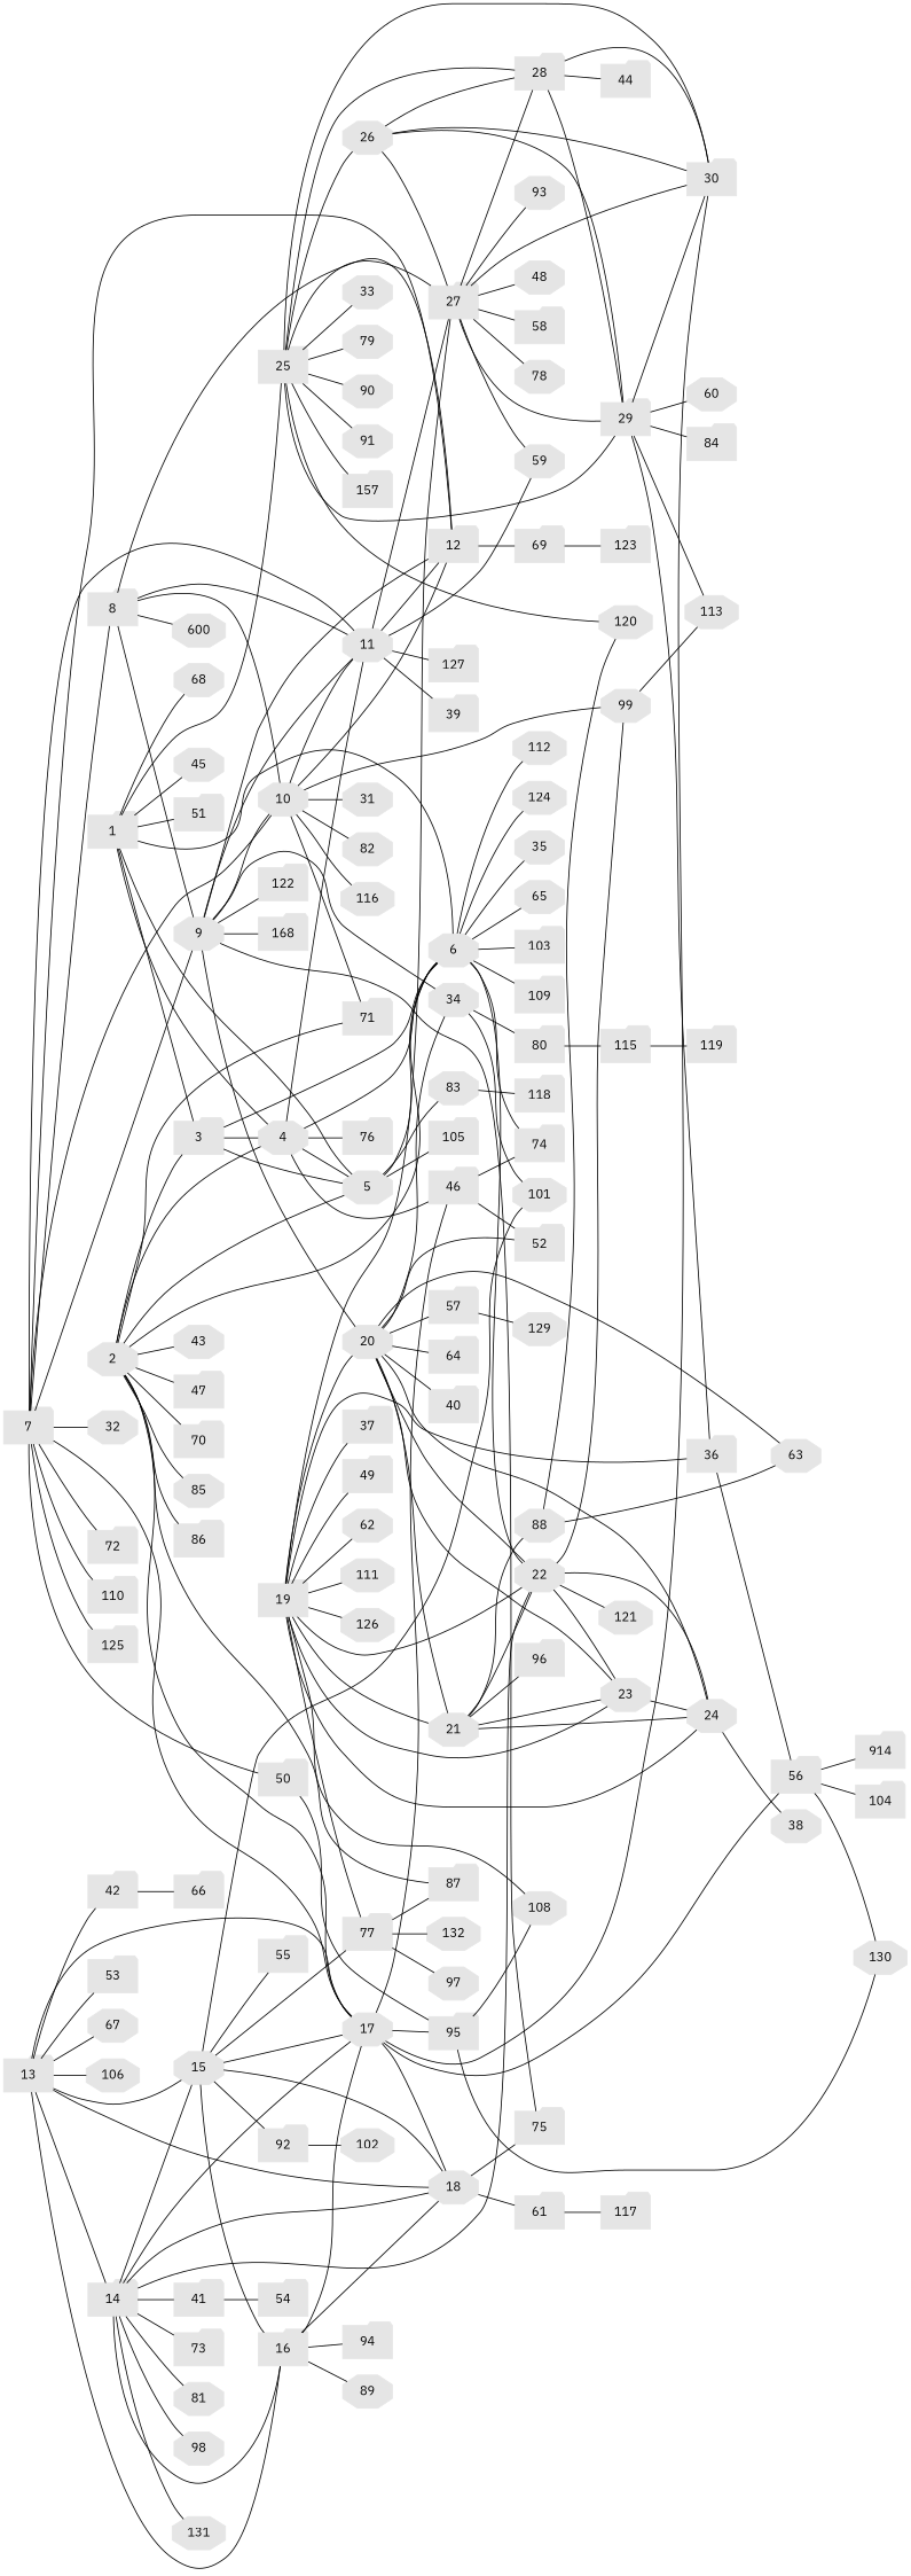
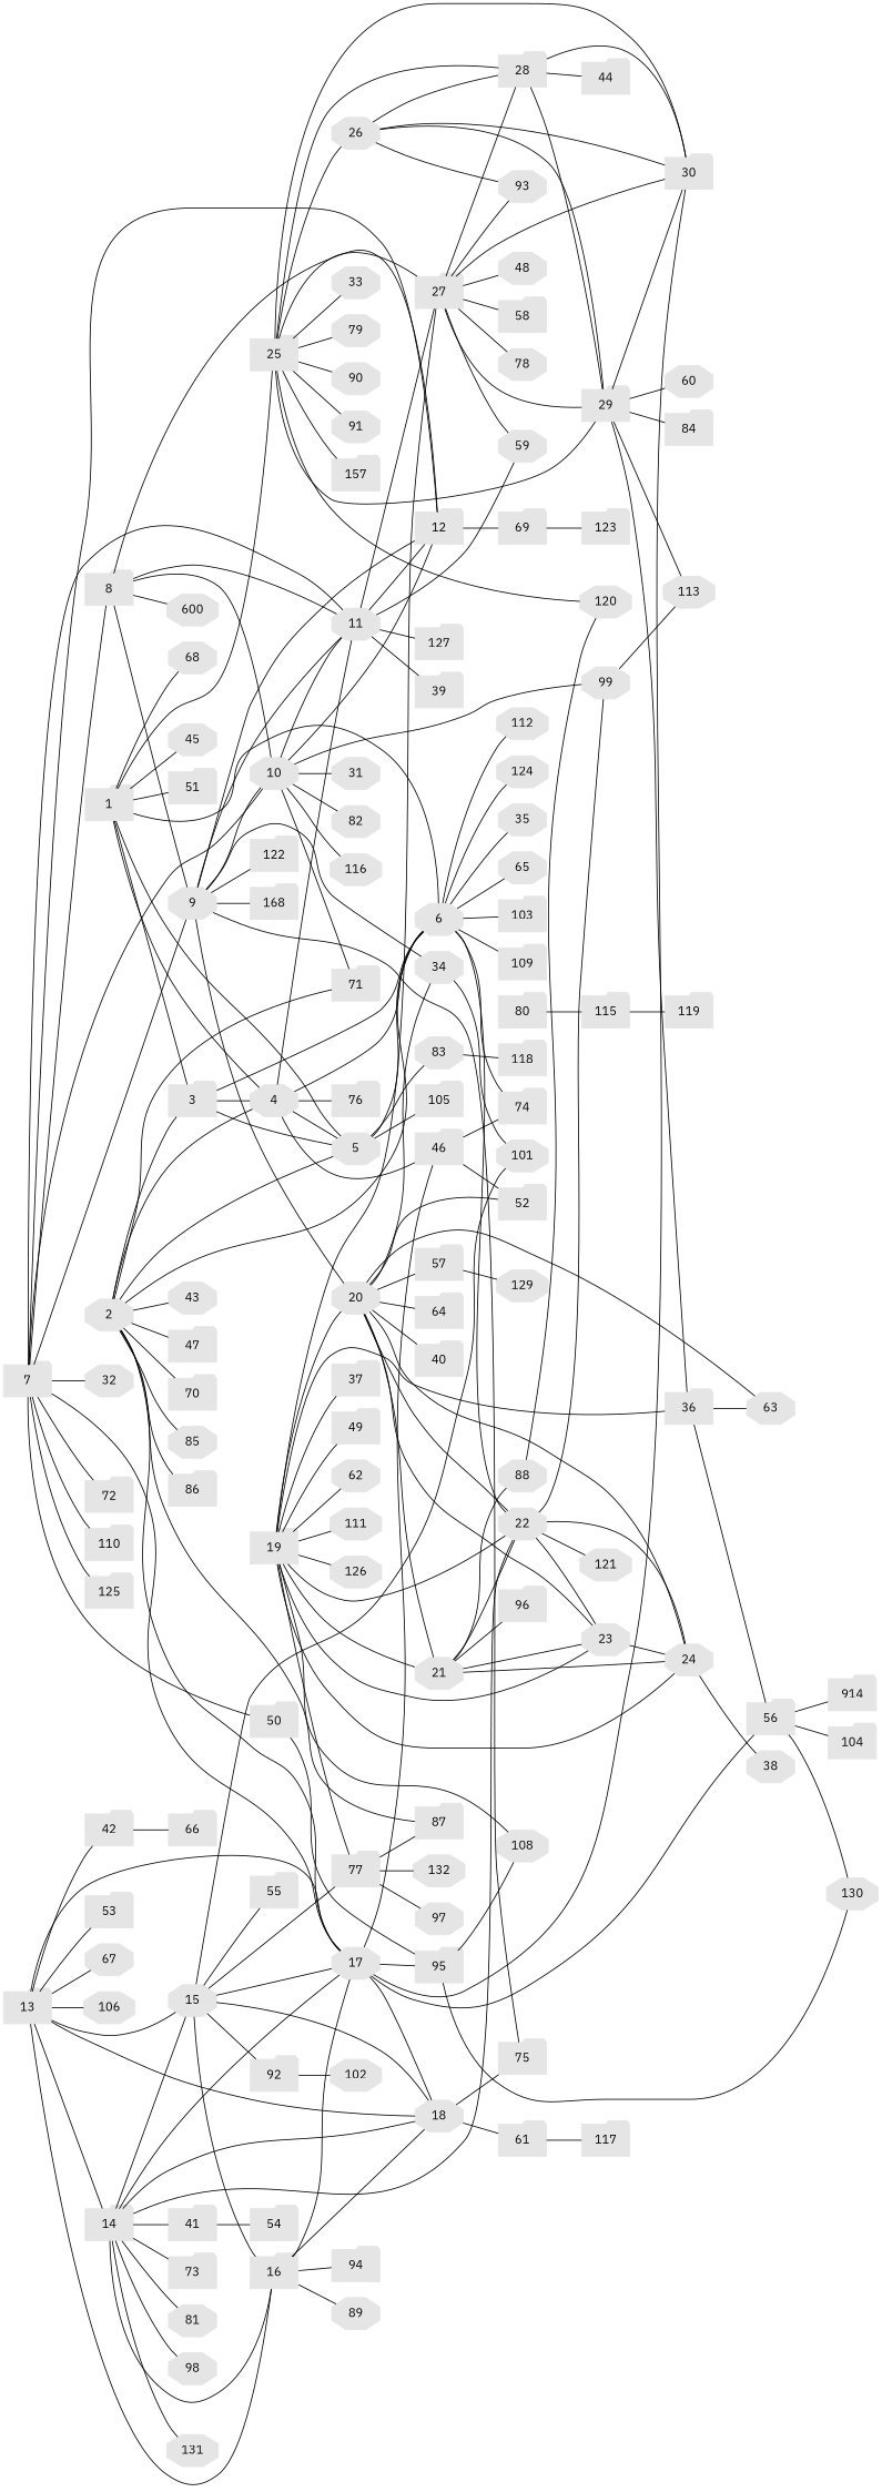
  graph {
    fontname="IBM Plex Sans"
    rankdir=LR
    node [color=gray90 fontname="IBM Plex Sans" shape=folder style=filled]
    edge [fontname="IBM Plex Sans"]
    1
    3
    4 [shape=octagon]
    5 [shape=octagon]
    6 [shape=octagon]
    25
    45 [shape=octagon]
    51
    68 [shape=octagon]
    2 [shape=octagon]
    17 [shape=octagon]
    43 [shape=octagon]
    47
    70
    71
    85 [shape=octagon]
    86
    87
    76
    11 [shape=octagon]
    46
    83 [shape=octagon]
    105
    22 [shape=octagon]
    35 [shape=octagon]
    65 [shape=octagon]
    74
    103
    109
    112 [shape=octagon]
    124 [shape=octagon]
    27
    30
    26 [shape=octagon]
    28
    29
    33 [shape=octagon]
    79 [shape=octagon]
    90 [shape=octagon]
    91 [shape=octagon]
    n41 [label=157]
    120 [shape=octagon]
    18 [shape=octagon]
    56
    95
    12
    39
    59 [shape=octagon]
    127
    52
    118
    99 [shape=octagon]
    23 [shape=octagon]
    24 [shape=octagon]
    121 [shape=octagon]
    7
    8
    9 [shape=octagon]
    10 [shape=octagon]
    32 [shape=octagon]
    50
    72
    110
    125
    n65 [label=600 shape=octagon]
    20 [shape=octagon]
    34 [shape=octagon]
    75
    122
    n70 [label=168]
    31 [shape=octagon]
    82 [shape=octagon]
    116 [shape=octagon]
    69
    21 [shape=octagon]
    40
    57
    63 [shape=octagon]
    64
    101 [shape=octagon]
    80
    113 [shape=octagon]
    48 [shape=octagon]
    58
    78 [shape=octagon]
    93 [shape=octagon]
    123
    13
    14
    15 [shape=octagon]
    16
    42
    53
    67 [shape=octagon]
    106 [shape=octagon]
    41
    73
    81 [shape=octagon]
    98 [shape=octagon]
    131 [shape=octagon]
    55
    77
    92
    89 [shape=octagon]
    94
    61
    66
    54
    97 [shape=octagon]
    132 [shape=octagon]
    102 [shape=octagon]
    104
    n113 [label=914]
    130 [shape=octagon]
    108 [shape=octagon]
    117
    19
    36
    37
    49
    62 [shape=octagon]
    111 [shape=octagon]
    126 [shape=octagon]
    88 [shape=octagon]
    96
    38 [shape=octagon]
    129 [shape=octagon]
    44
    60 [shape=octagon]
    84
    115
    119
    1 -- 3
    1 -- 4
    1 -- 5
    1 -- 6
    1 -- 25
    1 -- 45
    1 -- 51
    1 -- 68
    3 -- 4
    3 -- 5
    3 -- 6
    4 -- 5
    4 -- 6
    4 -- 76
    4 -- 11
    4 -- 46
    5 -- 6
    5 -- 83
    5 -- 105
    6 -- 22
    6 -- 35
    6 -- 65
    6 -- 74
    6 -- 103
    6 -- 109
    6 -- 112
    6 -- 124
    25 -- 27
    25 -- 30
    25 -- 26
    25 -- 28
    25 -- 29
    25 -- 33
    25 -- 79
    25 -- 90
    25 -- 91
    25 -- n41
    25 -- 120
    2 -- 3
    2 -- 4
    2 -- 5
    2 -- 6
    2 -- 17
    2 -- 43
    2 -- 47
    2 -- 70
    2 -- 71
    2 -- 85
    2 -- 86
    2 -- 87
    17 -- 46
    17 -- 30
    17 -- 18
    17 -- 56
    17 -- 95
    11 -- 27
    11 -- 12
    11 -- 39
    11 -- 59
    11 -- 127
    46 -- 74
    46 -- 52
    83 -- 118
    22 -- 99
    22 -- 23
    22 -- 24
    22 -- 121
    27 -- 30
    27 -- 28
    27 -- 29
    27 -- 59
    27 -- 48
    27 -- 58
    27 -- 78
    27 -- 93
-   26 -- 27
+   26 -- 93
    26 -- 30
    26 -- 28
    26 -- 29
    28 -- 30
    28 -- 29
    28 -- 44
    29 -- 30
    29 -- 113
    29 -- 36
    29 -- 60
    29 -- 84
    18 -- 75
    18 -- 61
    56 -- 104
    56 -- n113
    56 -- 130
    95 -- 130
    95 -- 108
    12 -- 69
    99 -- 113
    23 -- 24
    24 -- 38
    7 -- 17
    7 -- 11
    7 -- 12
    7 -- 8
    7 -- 9
    7 -- 10
    7 -- 32
    7 -- 50
    7 -- 72
    7 -- 110
    7 -- 125
    8 -- 11
    8 -- 12
    8 -- 9
    8 -- 10
    8 -- n65
    9 -- 11
    9 -- 12
    9 -- 10
    9 -- 20
    9 -- 34
    9 -- 75
    9 -- 122
    9 -- n70
    10 -- 71
    10 -- 11
    10 -- 12
    10 -- 99
    10 -- 31
    10 -- 82
    10 -- 116
    50 -- 95
    20 -- 22
    20 -- 52
    20 -- 23
    20 -- 24
    20 -- 34
    20 -- 21
    20 -- 40
    20 -- 57
    20 -- 63
    20 -- 64
    34 -- 101
-   34 -- 80
    69 -- 123
    21 -- 22
    21 -- 23
    21 -- 24
    21 -- 88
    21 -- 96
    57 -- 129
    80 -- 115
    13 -- 17
    13 -- 18
    13 -- 14
    13 -- 15
    13 -- 16
    13 -- 42
    13 -- 53
    13 -- 67
    13 -- 106
    14 -- 17
    14 -- 22
    14 -- 18
    14 -- 15
    14 -- 16
    14 -- 41
    14 -- 73
    14 -- 81
    14 -- 98
    14 -- 131
    15 -- 17
    15 -- 18
    15 -- 101
    15 -- 16
    15 -- 55
    15 -- 77
    15 -- 92
    16 -- 17
    16 -- 18
    16 -- 89
    16 -- 94
    42 -- 66
    41 -- 54
    77 -- 87
    77 -- 97
    77 -- 132
    92 -- 102
    61 -- 117
    19 -- 22
    19 -- 27
    19 -- 23
    19 -- 24
    19 -- 20
    19 -- 21
    19 -- 77
    19 -- 108
    19 -- 36
    19 -- 37
    19 -- 49
    19 -- 62
    19 -- 111
    19 -- 126
    36 -- 56
-   88 -- 63
+   36 -- 63
    88 -- 120
    115 -- 119
  }
